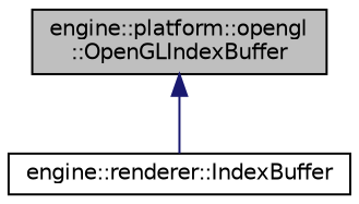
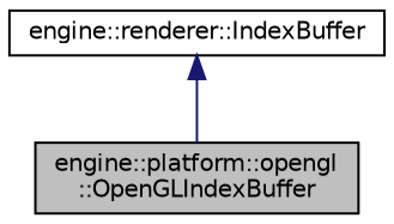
  digraph {
    fontname="DejaVu Sans"
    node [color=black fontname="DejaVu Sans" fontsize=10 shape=record style=filled]
    n1 [fillcolor=grey75 fontcolor=black height=0.2 label="engine::platform::opengl\l::OpenGLIndexBuffer" width=0.4]
    n2 [fillcolor=white height=0.2 label="engine::renderer::IndexBuffer" width=0.4]
-   n1 -> n2 [color=midnightblue dir=back fontname="DejaVu Sans" fontsize=10 labelfontname=Helvetica labelfontsize=10 style=solid]
+   n2 -> n1 [color=midnightblue dir=back fontname="DejaVu Sans" fontsize=10 labelfontname=Helvetica labelfontsize=10 style=solid]
  }
